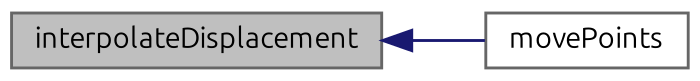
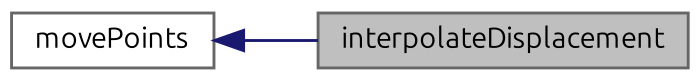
  digraph {
    rankdir=LR
    fontname=Ubuntu
    node [color=gray40 fontname=Ubuntu fontsize=10 shape=record]
    n1 [fillcolor=grey75 fontcolor=black height=0.2 label=interpolateDisplacement style=filled width=0.4]
    n2 [height=0.2 label=movePoints width=0.4]
-   n1 -> n2 [color=midnightblue dir=back fontname=Ubuntu fontsize=10 labelfontname=FreeSans labelfontsize=10 style=solid]
+   n2 -> n1 [color=midnightblue dir=back fontname=Ubuntu fontsize=10 labelfontname=FreeSans labelfontsize=10 style=solid]
  }
